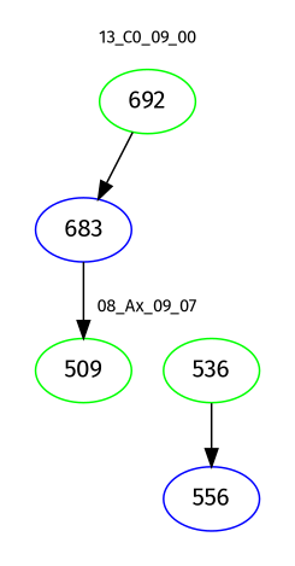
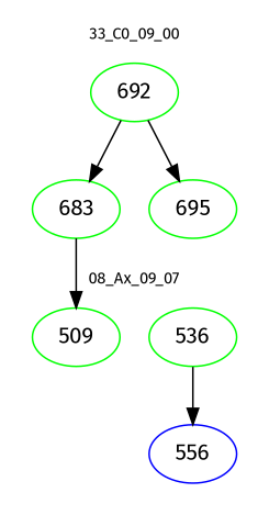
  digraph {
    fontname="Fira Sans"
    node [color=green fontname="Fira Sans"]
    edge [color=black fontname="Fira Sans"]
    n1 [label=536]
    n2 [label=509]
    n3 [color=blue label=556]
    n4 [label=692]
-   n5 [color=blue label=683]
+   n5 [label=683]
+   n6 [label=695]
    subgraph cluster_1 {
      color=white
      fontsize=10
      label="08_Ax_09_07"
      n1
      n2
      n3
    }
    subgraph cluster_2 {
      color=white
      fontsize=10
-     label="13_C0_09_00"
+     label="33_C0_09_00"
      n4
      n5
+     n6
    }
    n1 -> n3
    n4 -> n5
+   n4 -> n6
    n5 -> n2
  }
